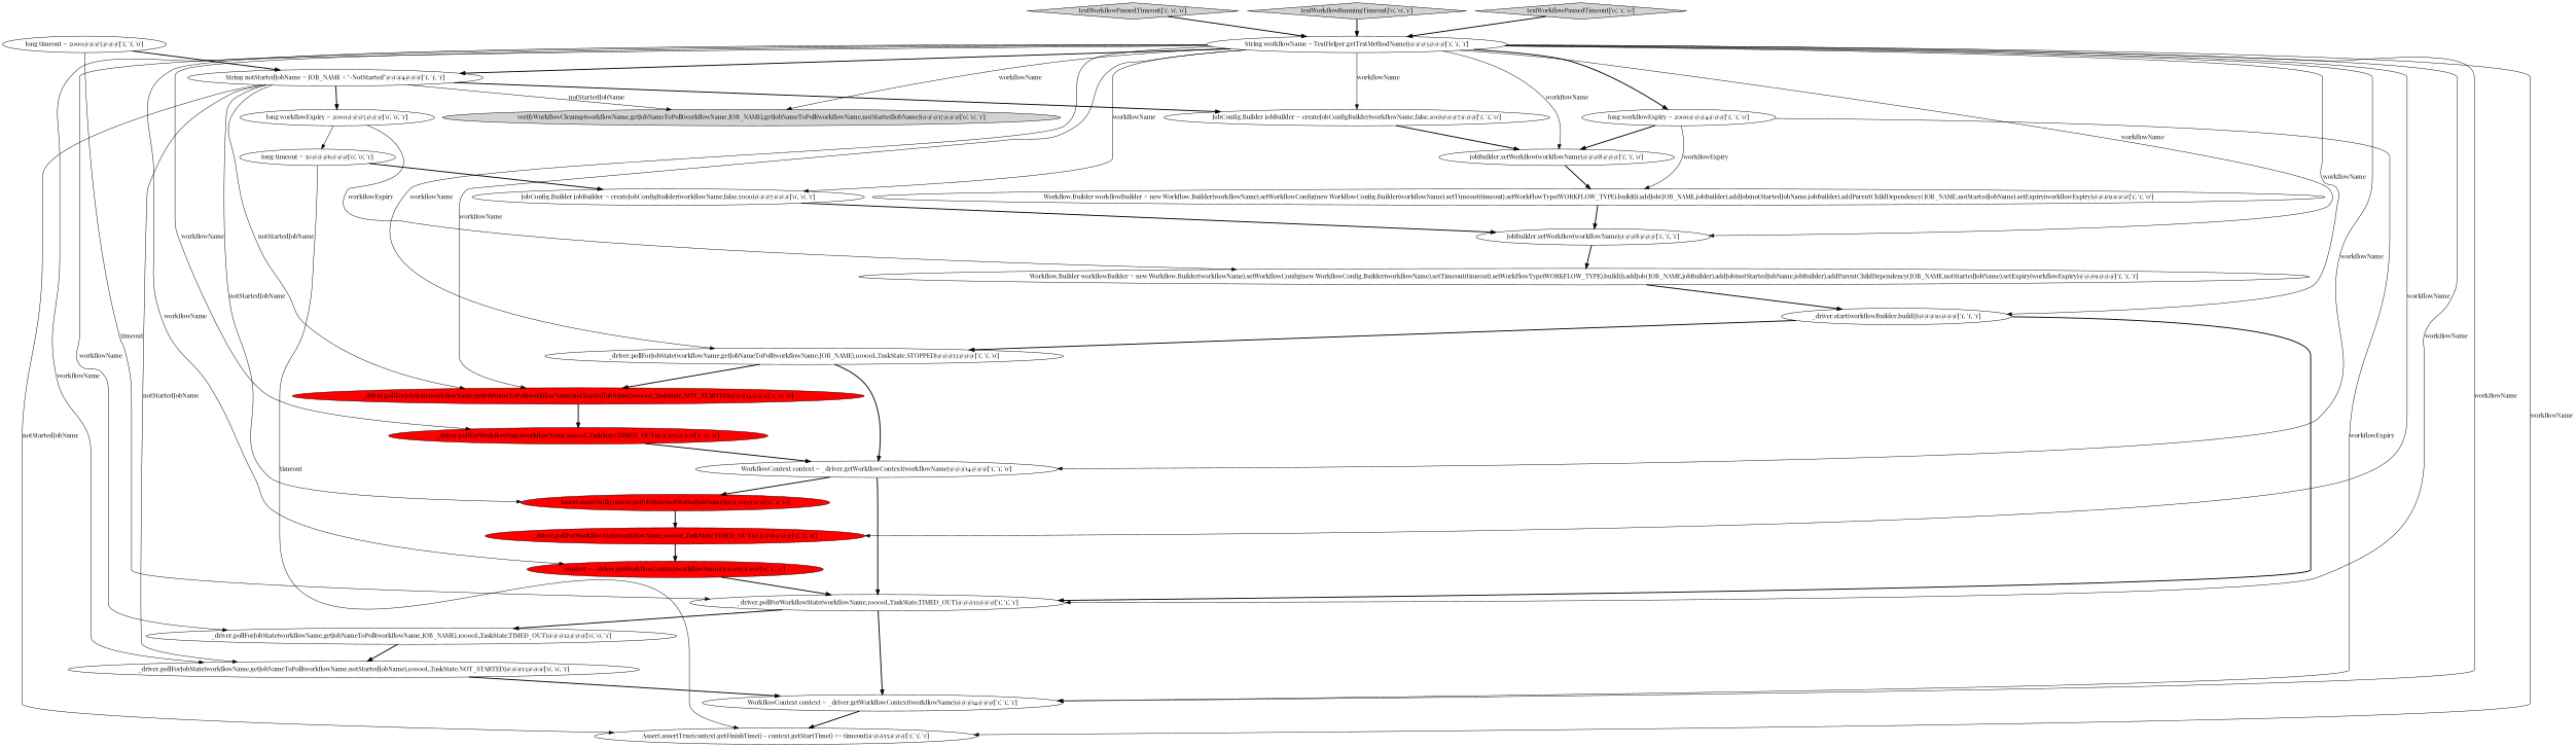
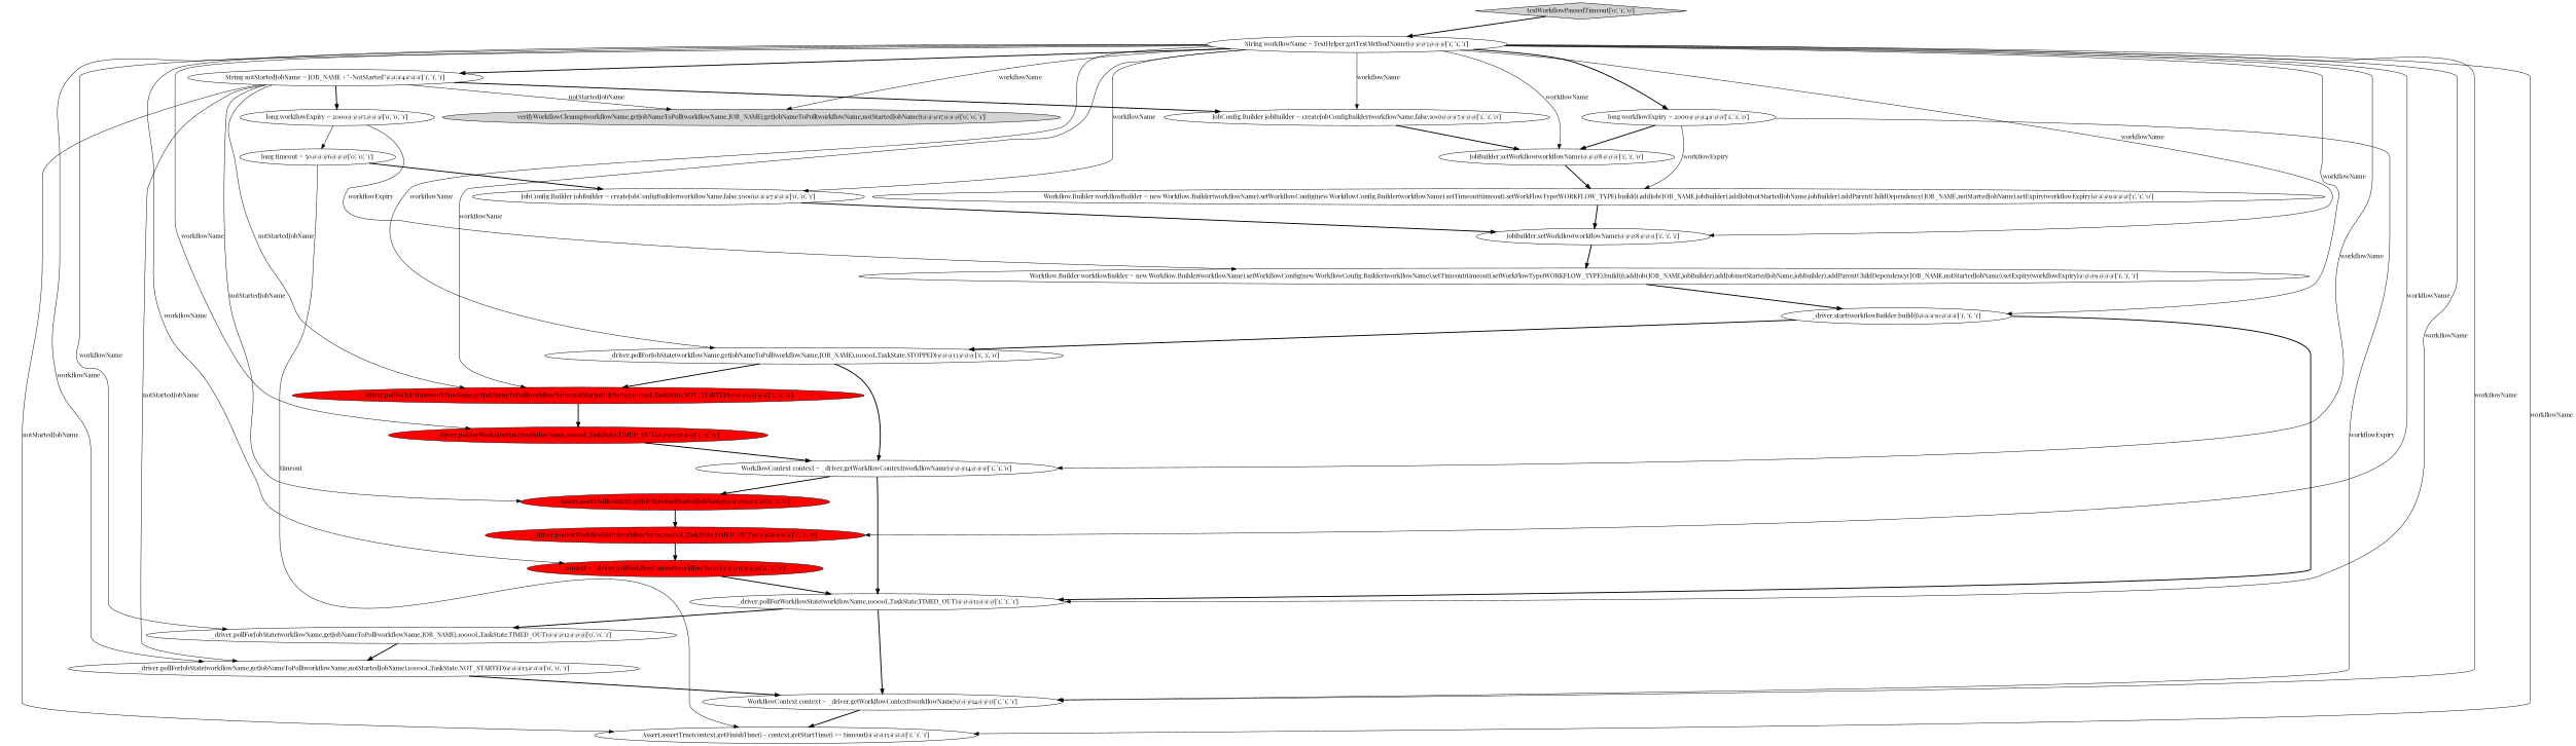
  digraph {
    fontname="Playfair Display"
    node [fillcolor=white fontname="Playfair Display" shape=ellipse style=filled]
    edge [fontname="Playfair Display" style=bold]
    n1 [label="JobConfig.Builder jobBuilder = createJobConfigBuilder(workflowName,false,100)@@@7@@@['1', '1', '0']"]
    n2 [label="jobBuilder.setWorkflow(workflowName)@@@8@@@['1', '1', '0']"]
    n3 [label="Workflow.Builder workflowBuilder = new Workflow.Builder(workflowName).setWorkflowConfig(new WorkflowConfig.Builder(workflowName).setTimeout(timeout).setWorkFlowType(WORKFLOW_TYPE).build()).addJob(JOB_NAME,jobBuilder).addJob(notStartedJobName,jobBuilder).addParentChildDependency(JOB_NAME,notStartedJobName).setExpiry(workflowExpiry)@@@9@@@['1', '1', '0']"]
    n4 [label="WorkflowContext context = _driver.getWorkflowContext(workflowName)@@@14@@@['1', '1', '0']"]
    n5 [fillcolor=red label="Assert.assertNull(context.getJobState(notStartedJobName))@@@15@@@['0', '1', '0']"]
    n6 [label="_driver.pollForWorkflowState(workflowName,10000L,TaskState.TIMED_OUT)@@@11@@@['1', '1', '1']"]
    n7 [fillcolor=red label="_driver.pollForWorkflowState(workflowName,10000L,TaskState.TIMED_OUT)@@@16@@@['0', '1', '0']"]
    n8 [label="WorkflowContext context = _driver.getWorkflowContext(workflowName)@@@14@@@['1', '1', '1']"]
    n9 [label="_driver.pollForJobState(workflowName,getJobNameToPoll(workflowName,JOB_NAME),10000L,TaskState.TIMED_OUT)@@@12@@@['0', '0', '1']"]
    n10 [label="jobBuilder.setWorkflow(workflowName)@@@8@@@['1', '1', '1']"]
    n11 [label="Workflow.Builder workflowBuilder = new Workflow.Builder(workflowName).setWorkflowConfig(new WorkflowConfig.Builder(workflowName).setTimeout(timeout).setWorkFlowType(WORKFLOW_TYPE).build()).addJob(JOB_NAME,jobBuilder).addJob(notStartedJobName,jobBuilder).addParentChildDependency(JOB_NAME,notStartedJobName).setExpiry(workflowExpiry)@@@9@@@['1', '1', '1']"]
    n12 [fillcolor=red label="context = _driver.getWorkflowContext(workflowName)@@@17@@@['0', '1', '0']"]
-   n13 [fillcolor=lightgray label="testWorkflowPausedTimeout['1', '0', '0']" shape=diamond]
    n14 [label="String workflowName = TestHelper.getTestMethodName()@@@3@@@['1', '1', '1']"]
    n15 [label="long workflowExpiry = 2000@@@4@@@['1', '1', '0']"]
    n16 [label="_driver.pollForJobState(workflowName,getJobNameToPoll(workflowName,notStartedJobName),10000L,TaskState.NOT_STARTED)@@@13@@@['0', '0', '1']"]
    n17 [fillcolor=lightgray label="verifyWorkflowCleanup(workflowName,getJobNameToPoll(workflowName,JOB_NAME),getJobNameToPoll(workflowName,notStartedJobName))@@@17@@@['0', '0', '1']"]
    n18 [fillcolor=red label="_driver.pollForJobState(workflowName,getJobNameToPoll(workflowName,notStartedJobName),10000L,TaskState.NOT_STARTED)@@@14@@@['1', '0', '0']"]
    n19 [label="_driver.start(workflowBuilder.build())@@@10@@@['1', '1', '1']"]
    n20 [label="JobConfig.Builder jobBuilder = createJobConfigBuilder(workflowName,false,5000)@@@7@@@['0', '0', '1']"]
    n21 [fillcolor=red label="_driver.pollForWorkflowState(workflowName,10000L,TaskState.TIMED_OUT)@@@15@@@['1', '0', '0']"]
    n22 [label="String notStartedJobName = JOB_NAME + \"-NotStarted\"@@@4@@@['1', '1', '1']"]
    n23 [label="_driver.pollForJobState(workflowName,getJobNameToPoll(workflowName,JOB_NAME),10000L,TaskState.STOPPED)@@@13@@@['1', '1', '0']"]
    n24 [label="Assert.assertTrue(context.getFinishTime() - context.getStartTime() >= timeout)@@@15@@@['1', '1', '1']"]
-   n25 [label="long timeout = 2000@@@5@@@['1', '1', '0']"]
    n26 [label="long workflowExpiry = 2000@@@5@@@['0', '0', '1']"]
-   n27 [fillcolor=lightgray label="testWorkflowRunningTimeout['0', '0', '1']" shape=diamond]
    n28 [label="long timeout = 50@@@6@@@['0', '0', '1']"]
    n29 [fillcolor=lightgray label="testWorkflowPausedTimeout['0', '1', '0']" shape=diamond]
    n1 -> n2
    n2 -> n3
    n3 -> n10
    n4 -> n5
    n4 -> n6
    n5 -> n7
    n6 -> n8
    n6 -> n9
    n7 -> n12
    n8 -> n24
    n9 -> n16
    n10 -> n11
    n11 -> n19
    n12 -> n6
-   n13 -> n14
    n14 -> n1 [label=workflowName style=solid]
    n14 -> n2 [label=workflowName style=solid]
    n14 -> n4 [label=workflowName style=solid]
    n14 -> n6 [label=workflowName style=solid]
    n14 -> n7 [label=workflowName style=solid]
    n14 -> n8 [label=workflowName style=solid]
    n14 -> n9 [label=workflowName style=solid]
    n14 -> n10 [label=workflowName style=solid]
    n14 -> n12 [label=workflowName style=solid]
    n14 -> n15
    n14 -> n16 [label=workflowName style=solid]
    n14 -> n17 [label=workflowName style=solid]
    n14 -> n18 [label=workflowName style=solid]
    n14 -> n19 [label=workflowName style=solid]
    n14 -> n20 [label=workflowName style=solid]
    n14 -> n21 [label=workflowName style=solid]
    n14 -> n22
    n14 -> n23 [label=workflowName style=solid]
    n14 -> n24 [label=workflowName style=solid]
    n15 -> n2
    n15 -> n3 [label=workflowExpiry style=solid]
    n15 -> n8 [label=workflowExpiry style=solid]
    n16 -> n8
    n18 -> n21
    n19 -> n6
    n19 -> n23
    n20 -> n10
    n21 -> n4
    n22 -> n1
    n22 -> n5 [label=notStartedJobName style=solid]
    n22 -> n16 [label=notStartedJobName style=solid]
    n22 -> n17 [label=notStartedJobName style=solid]
    n22 -> n18 [label=notStartedJobName style=solid]
    n22 -> n24 [label=notStartedJobName style=solid]
    n22 -> n26
    n23 -> n4
    n23 -> n18
-   n25 -> n6 [label=timeout style=solid]
-   n25 -> n22
    n26 -> n11 [label=workflowExpiry style=solid]
    n26 -> n28 [style=solid]
-   n27 -> n14
    n28 -> n20
    n28 -> n24 [label=timeout style=solid]
    n29 -> n14
  }
